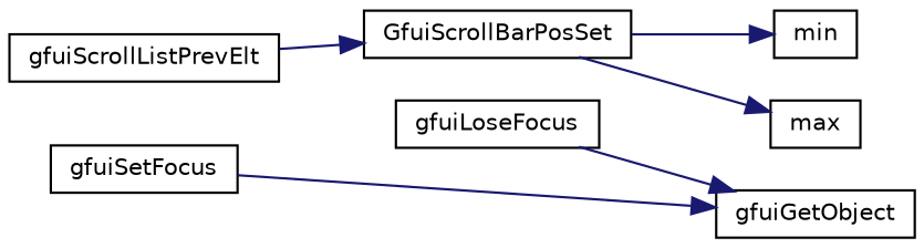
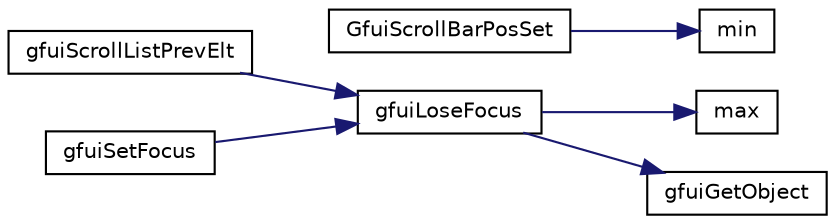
  digraph {
    rankdir=LR
    node [color=black fillcolor=white fontname=Helvetica fontsize=10 shape=record style=filled]
    edge [color=midnightblue fontname=Helvetica fontsize=10 labelfontname=Helvetica labelfontsize=10 style=solid]
    n1 [height=0.2 label=gfuiScrollListPrevElt width=0.4]
    n2 [height=0.2 label=GfuiScrollBarPosSet width=0.4]
    n3 [height=0.2 label=gfuiSetFocus width=0.4]
    n4 [height=0.2 label=gfuiLoseFocus width=0.4]
    n5 [height=0.2 label=min width=0.4]
    n6 [height=0.2 label=max width=0.4]
    n7 [height=0.2 label=gfuiGetObject width=0.4]
-   n1 -> n2
+   n1 -> n4
    n2 -> n5
-   n2 -> n6
-   n3 -> n7
+   n4 -> n6
+   n3 -> n4
    n4 -> n7
  }
